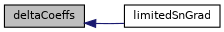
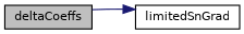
  digraph {
    rankdir=LR
    node [color=black fontname=Helvetica fontsize=10 shape=record]
    n1 [fillcolor=grey75 fontcolor=black height=0.2 label=deltaCoeffs style=filled width=0.4]
    n2 [height=0.2 label=limitedSnGrad width=0.4]
-   n1 -> n2 [color=midnightblue dir=back fontname=Helvetica fontsize=10 labelfontname=Helvetica labelfontsize=10 style=solid]
+   n2 -> n1 [color=midnightblue dir=back fontname=Helvetica fontsize=10 labelfontname=Helvetica labelfontsize=10 style=solid]
  }
